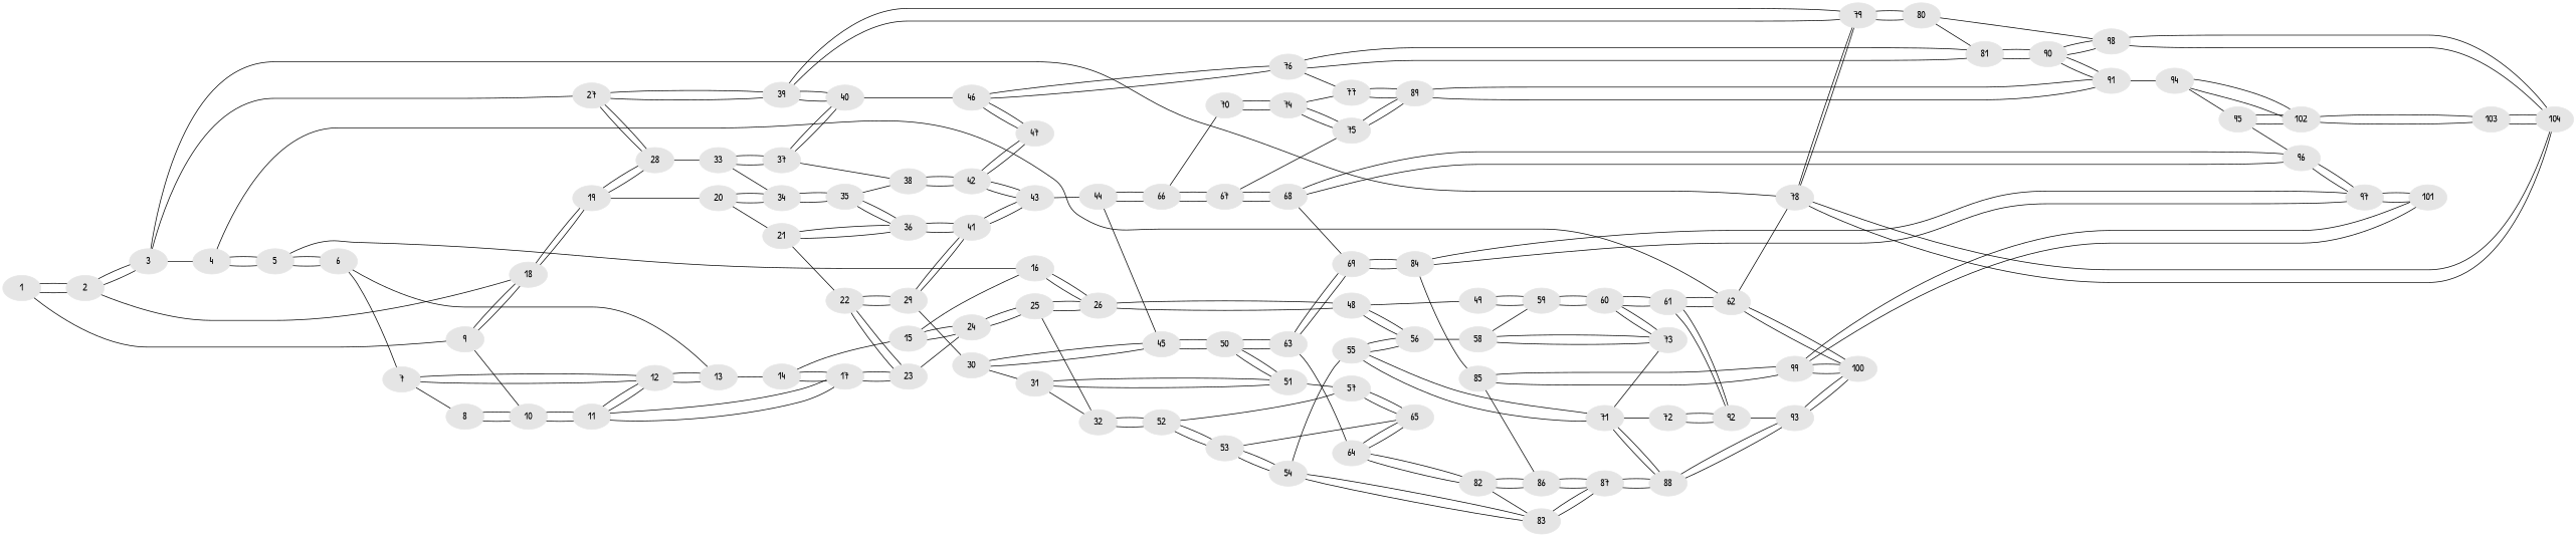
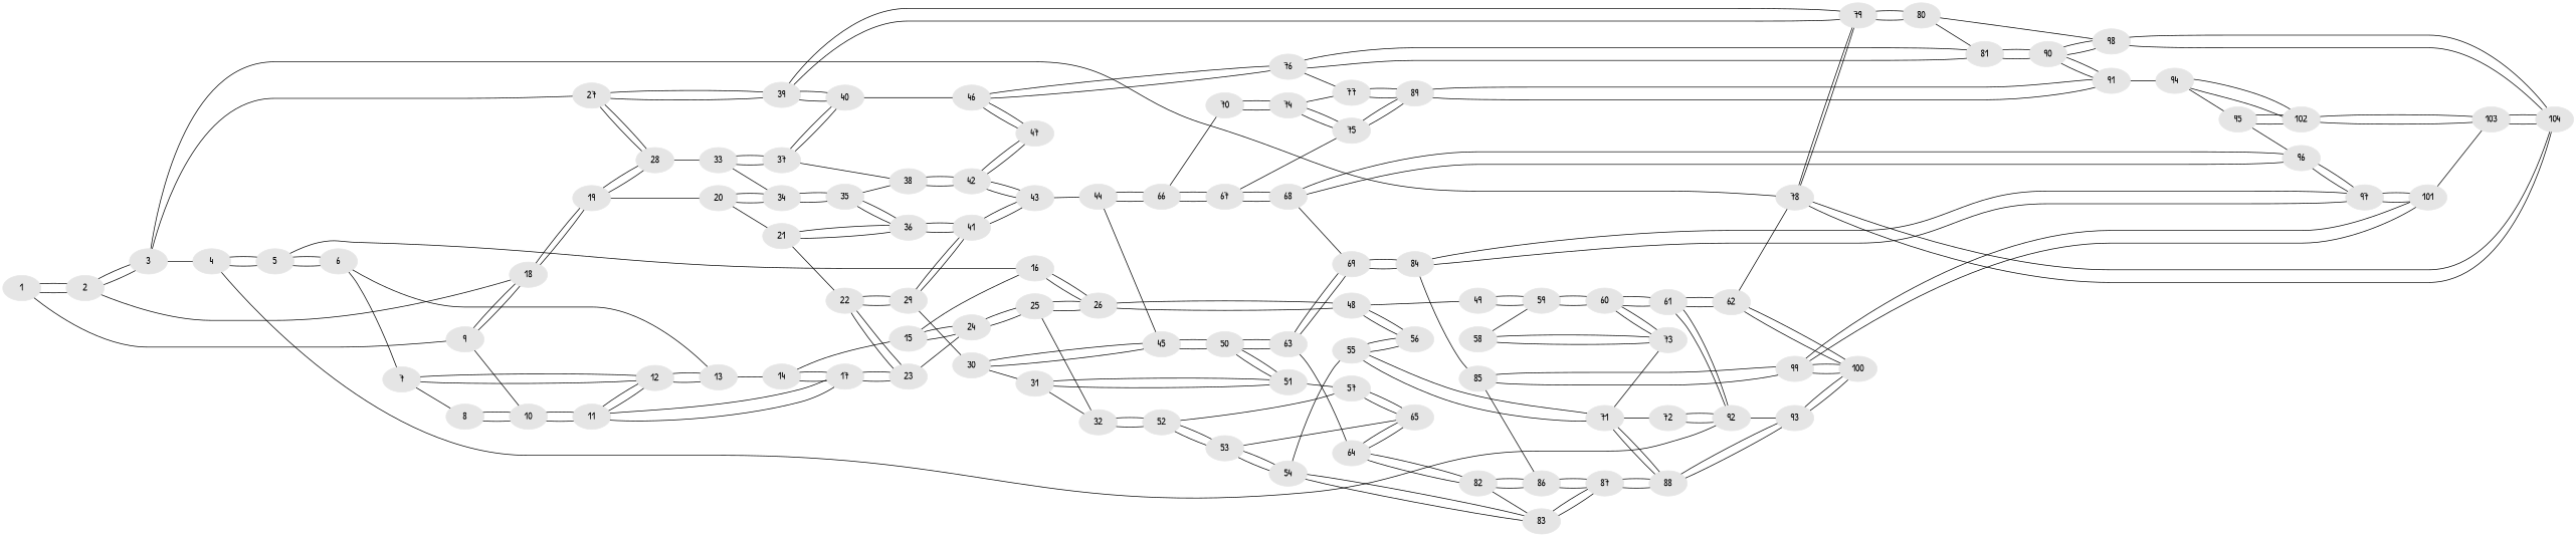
  graph {
    fontname="Patrick Hand"
    rankdir=LR
    node [color=gray90 fontname="Patrick Hand" style=filled]
    edge [fontname="Patrick Hand"]
    1
    2
    9
    3
    18
    10
    4
    27
    78
    19
    5
    62
    28
    39
    79
    104
    6
    16
    49
    59
    100
    7
    13
    26
    8
    12
    14
    11
    17
    23
    15
    24
    25
    48
    20
    21
    34
    33
    22
    36
    35
    29
    41
    30
    32
    52
    56
    40
    37
    31
    45
    43
    51
    50
    57
    53
    38
    42
    46
    47
    80
    76
    44
    66
    70
    67
    63
    77
    81
    74
    58
    60
    64
    69
    65
    54
    55
    83
    71
    87
    73
    72
    88
    61
    92
    93
    82
    84
    86
    68
    75
    96
    89
    97
    85
    91
    90
    98
    99
    101
    94
    95
    102
    103
    1 -- 2
    1 -- 2
    1 -- 9
    2 -- 3
    2 -- 3
    2 -- 18
    9 -- 18
    9 -- 18
    9 -- 10
    3 -- 4
    3 -- 27
    3 -- 78
    18 -- 19
    18 -- 19
    10 -- 11
    10 -- 11
    4 -- 5
    4 -- 5
-   4 -- 62
+   4 -- 92
    27 -- 28
    27 -- 28
    27 -- 39
    27 -- 39
    78 -- 79
    78 -- 79
    78 -- 104
    78 -- 104
    19 -- 28
    19 -- 28
    19 -- 20
    5 -- 6
    5 -- 6
    5 -- 16
    62 -- 78
    62 -- 100
    62 -- 100
    28 -- 33
    39 -- 79
    39 -- 79
    39 -- 40
    39 -- 40
    79 -- 80
    79 -- 80
    6 -- 7
    6 -- 13
    16 -- 26
    16 -- 26
    49 -- 59
    49 -- 59
    59 -- 60
    59 -- 60
    7 -- 8
    7 -- 12
    7 -- 12
    13 -- 14
    26 -- 48
    26 -- 48
    8 -- 10
    8 -- 10
    12 -- 13
    12 -- 13
    14 -- 17
    14 -- 17
    14 -- 15
    11 -- 12
    11 -- 12
    11 -- 17
    11 -- 17
    17 -- 23
    17 -- 23
    23 -- 24
    15 -- 16
    15 -- 24
    15 -- 24
    24 -- 25
    24 -- 25
    25 -- 26
    25 -- 26
    25 -- 32
    48 -- 49
    48 -- 56
    48 -- 56
    20 -- 21
    20 -- 34
    20 -- 34
    21 -- 22
    21 -- 36
    21 -- 36
    34 -- 35
    34 -- 35
    33 -- 34
    33 -- 37
    33 -- 37
    22 -- 23
    22 -- 23
    22 -- 29
    22 -- 29
    36 -- 41
    36 -- 41
    35 -- 36
    35 -- 36
    35 -- 38
    29 -- 41
    29 -- 41
    29 -- 30
    41 -- 43
    41 -- 43
    30 -- 31
    30 -- 45
    30 -- 45
    32 -- 52
    32 -- 52
    52 -- 57
    52 -- 53
    52 -- 53
-   56 -- 58
    40 -- 46
    37 -- 40
    37 -- 40
    37 -- 38
    31 -- 32
    31 -- 51
    31 -- 51
    45 -- 50
    45 -- 50
    43 -- 44
    51 -- 57
    50 -- 51
    50 -- 51
    50 -- 63
    50 -- 63
    57 -- 65
    57 -- 65
    53 -- 65
    53 -- 54
    53 -- 54
    38 -- 42
    38 -- 42
    42 -- 43
    42 -- 43
    42 -- 47
    42 -- 47
    46 -- 47
    46 -- 47
    46 -- 76
    46 -- 76
    80 -- 81
    80 -- 98
    76 -- 77
    76 -- 81
    76 -- 81
    44 -- 45
    44 -- 66
    44 -- 66
    66 -- 70
    66 -- 67
    66 -- 67
    70 -- 74
    70 -- 74
    67 -- 68
    67 -- 68
    67 -- 75
    63 -- 64
    63 -- 69
    63 -- 69
    77 -- 89
    77 -- 89
    81 -- 90
    81 -- 90
    74 -- 77
    74 -- 75
    74 -- 75
    58 -- 59
    58 -- 73
    58 -- 73
    60 -- 73
    60 -- 73
    60 -- 61
    60 -- 61
    64 -- 65
    64 -- 65
    64 -- 82
    64 -- 82
    69 -- 84
    69 -- 84
    54 -- 55
    54 -- 83
    54 -- 83
    55 -- 56
    55 -- 56
    55 -- 71
    55 -- 71
    83 -- 87
    83 -- 87
    71 -- 73
    71 -- 72
    71 -- 88
    71 -- 88
    87 -- 88
    87 -- 88
    72 -- 92
    72 -- 92
    88 -- 93
    88 -- 93
    61 -- 62
    61 -- 62
    61 -- 92
    61 -- 92
    92 -- 93
    93 -- 100
    93 -- 100
    82 -- 83
    82 -- 86
    82 -- 86
    84 -- 97
    84 -- 97
    84 -- 85
    86 -- 87
    86 -- 87
    68 -- 69
    68 -- 96
    68 -- 96
    75 -- 89
    75 -- 89
    96 -- 97
    96 -- 97
    89 -- 91
    89 -- 91
    97 -- 101
    97 -- 101
    85 -- 86
    85 -- 99
    85 -- 99
    91 -- 94
    90 -- 91
    90 -- 91
    90 -- 98
    90 -- 98
    98 -- 104
    98 -- 104
    99 -- 100
    99 -- 100
    99 -- 101
    99 -- 101
+   101 -- 103
    94 -- 95
    94 -- 102
    94 -- 102
    95 -- 96
    95 -- 102
    95 -- 102
    102 -- 103
    102 -- 103
    103 -- 104
    103 -- 104
  }
